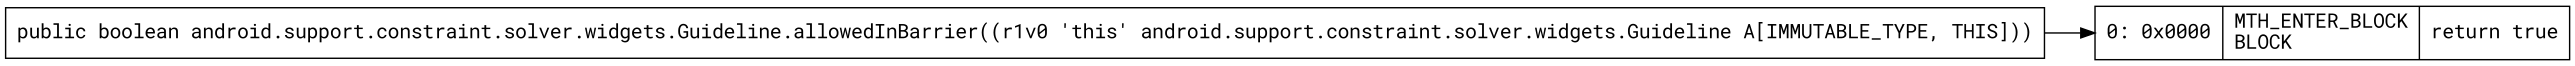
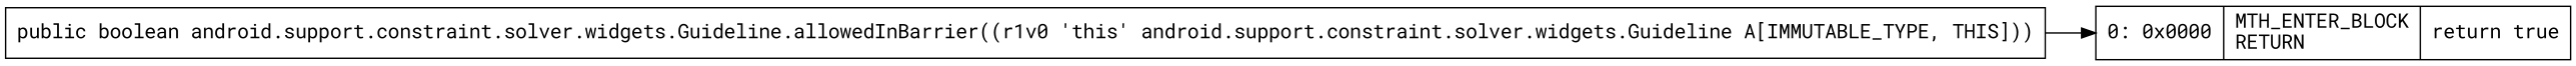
  digraph {
    rankdir=LR
    fontname="Roboto Mono"
    node [shape=record fontname="Roboto Mono"]
-   n1 [label="{0\:\ 0x0000|MTH_ENTER_BLOCK\lBLOCK\l|return true\l}"]
+   n1 [label="{0\:\ 0x0000|MTH_ENTER_BLOCK\lRETURN\l|return true\l}"]
    n2 [label="{public boolean android.support.constraint.solver.widgets.Guideline.allowedInBarrier((r1v0 'this' android.support.constraint.solver.widgets.Guideline A[IMMUTABLE_TYPE, THIS])) }"]
    n2 -> n1 [fontname="Roboto Mono"]
  }
